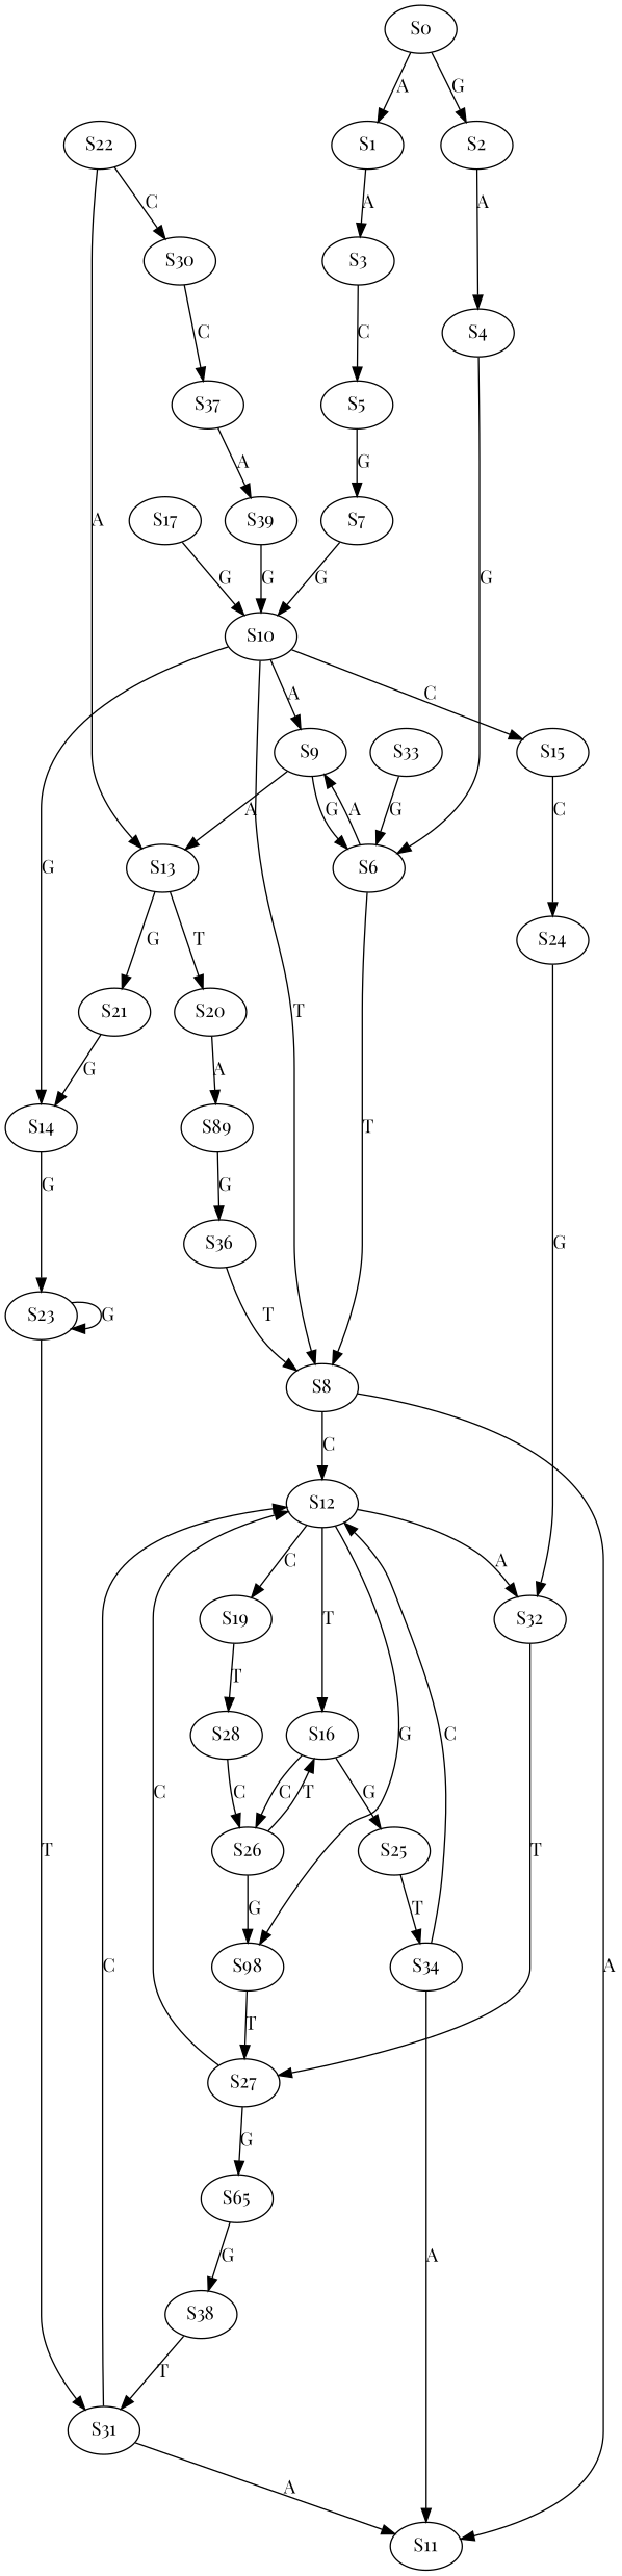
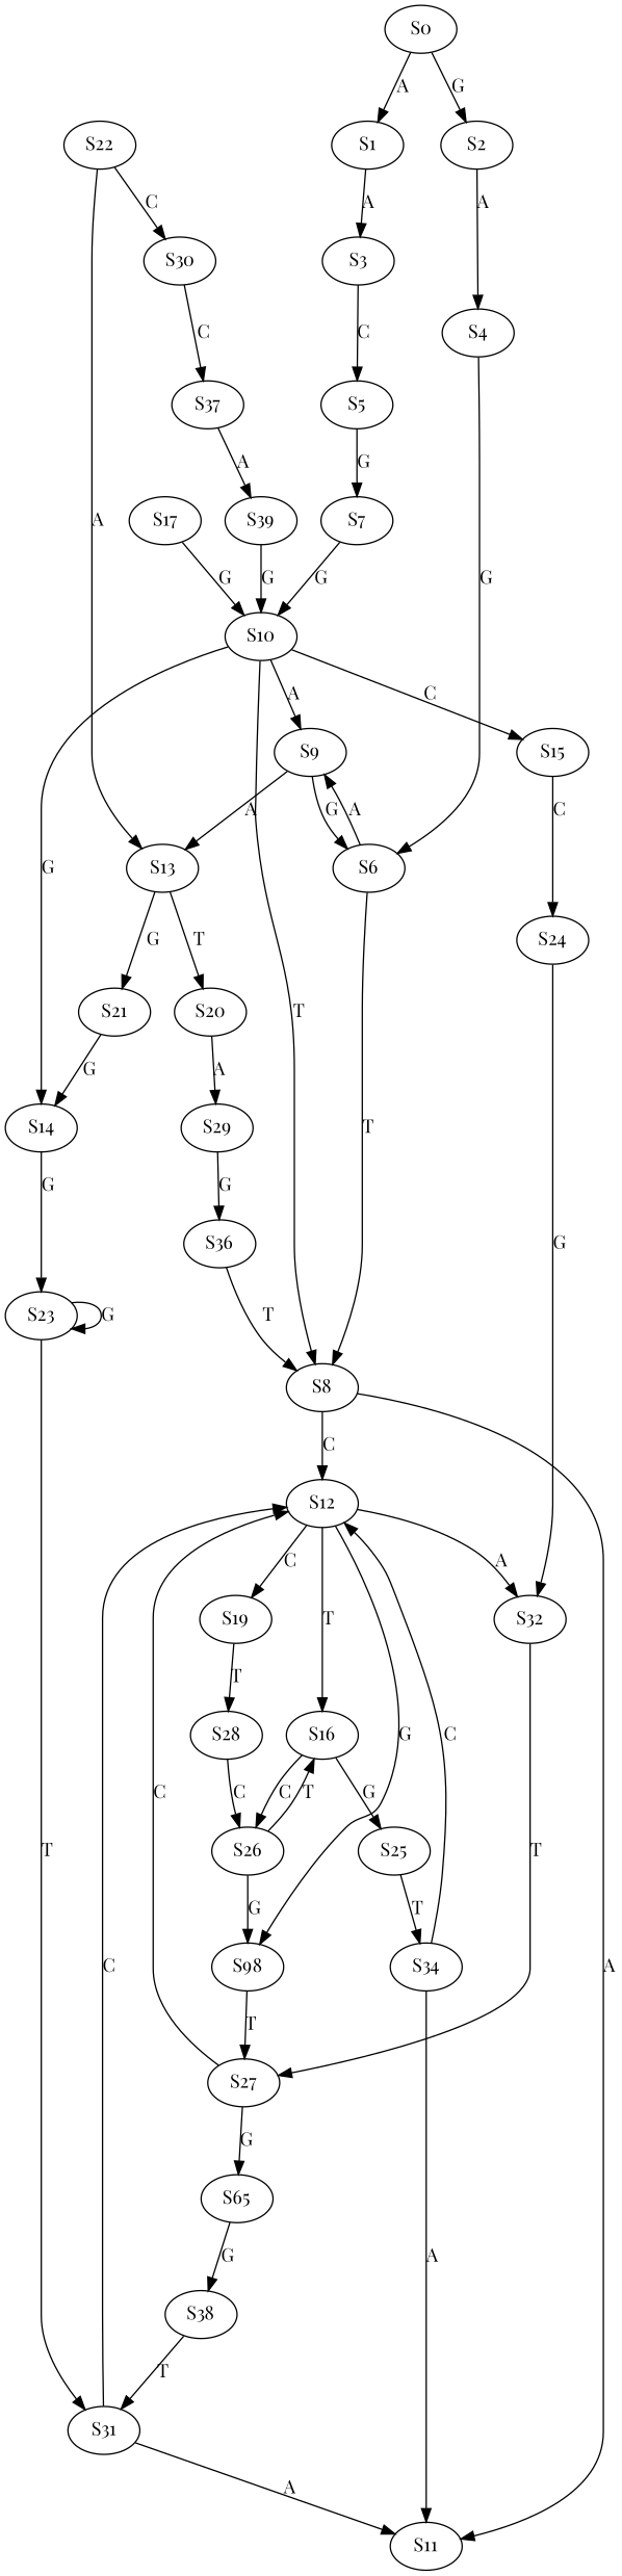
  strict digraph {
    fontname="Playfair Display"
    node [fontname="Playfair Display"]
    edge [fontname="Playfair Display"]
    S0
    S1
    S2
    S3
    S4
    S5
    S6
    S7
    S8
    S9
    S10
    S11
    S12
    S13
    S14
    S15
    S16
    n18 [label=S98]
    S19
    S32
    S20
    S21
    S23
    S24
    S25
    S26
    S17
    S27
    S28
-   S29 [label=S89]
+   S29
    S22
    S30
    S31
    S34
    n35 [label=S65]
    S36
    S37
-   S33
    S38
    S39
    S0 -> S1 [label=A]
    S0 -> S2 [label=G]
    S1 -> S3 [label=A]
    S2 -> S4 [label=A]
    S3 -> S5 [label=C]
    S4 -> S6 [label=G]
    S5 -> S7 [label=G]
    S6 -> S8 [label=T]
    S6 -> S9 [label=A]
    S7 -> S10 [label=G]
    S8 -> S11 [label=A]
    S8 -> S12 [label=C]
    S9 -> S6 [label=G]
    S9 -> S13 [label=A]
    S10 -> S8 [label=T]
    S10 -> S9 [label=A]
    S10 -> S14 [label=G]
    S10 -> S15 [label=C]
    S12 -> S16 [label=T]
    S12 -> n18 [label=G]
    S12 -> S19 [label=C]
    S12 -> S32 [label=A]
    S13 -> S20 [label=T]
    S13 -> S21 [label=G]
    S14 -> S23 [label=G]
    S15 -> S24 [label=C]
    S16 -> S25 [label=G]
    S16 -> S26 [label=C]
    n18 -> S27 [label=T]
    S19 -> S28 [label=T]
    S32 -> S27 [label=T]
    S20 -> S29 [label=A]
    S21 -> S14 [label=G]
    S23 -> S23 [label=G]
    S23 -> S31 [label=T]
    S24 -> S32 [label=G]
    S25 -> S34 [label=T]
    S26 -> S16 [label=T]
    S26 -> n18 [label=G]
    S17 -> S10 [label=G]
    S27 -> S12 [label=C]
    S27 -> n35 [label=G]
    S28 -> S26 [label=C]
    S29 -> S36 [label=G]
    S22 -> S13 [label=A]
    S22 -> S30 [label=C]
    S30 -> S37 [label=C]
    S31 -> S11 [label=A]
    S31 -> S12 [label=C]
    S34 -> S11 [label=A]
    S34 -> S12 [label=C]
    n35 -> S38 [label=G]
    S36 -> S8 [label=T]
    S37 -> S39 [label=A]
-   S33 -> S6 [label=G]
    S38 -> S31 [label=T]
    S39 -> S10 [label=G]
  }
